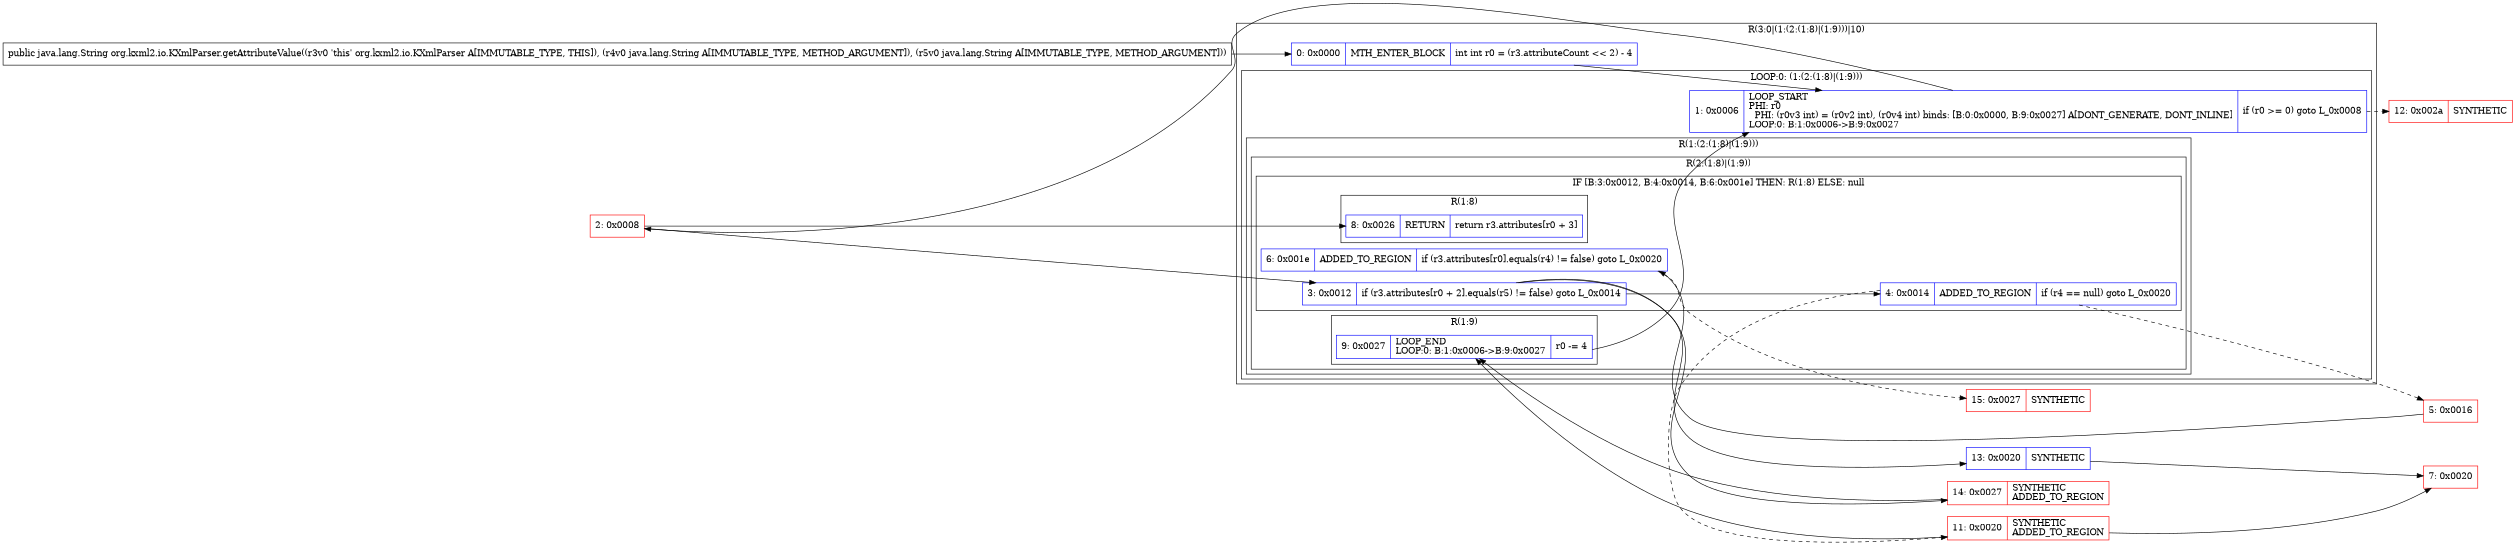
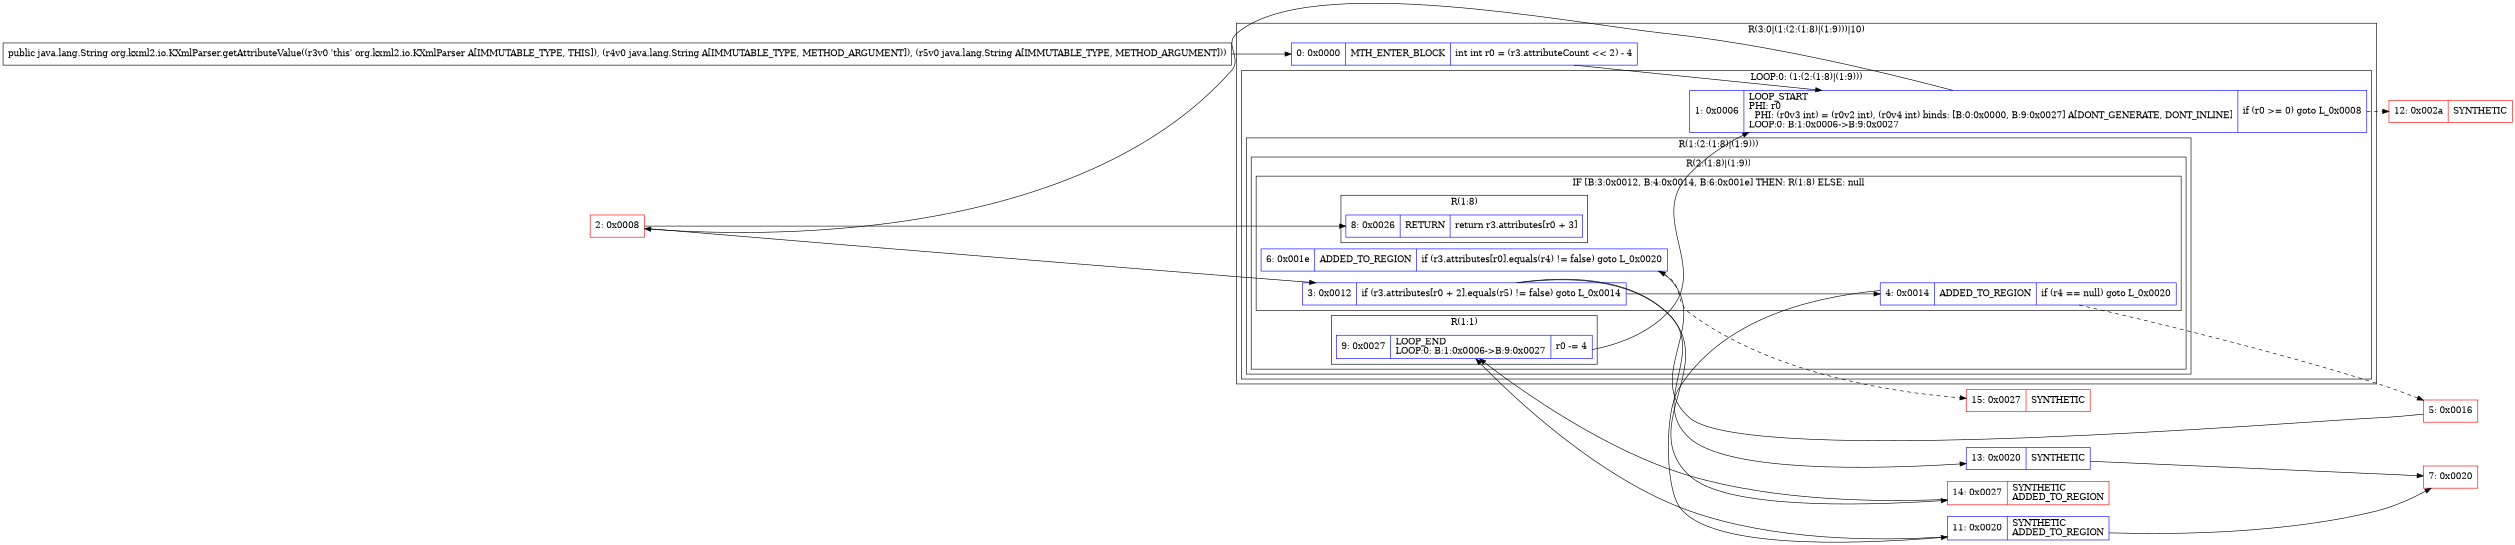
  digraph {
    rankdir=LR
    node [color=blue shape=record]
    n1 [label="{8\:\ 0x0026|RETURN\l|return r3.attributes[r0 + 3]\l}"]
    n2 [label="{3\:\ 0x0012|if (r3.attributes[r0 + 2].equals(r5) != false) goto L_0x0014\l}"]
    n3 [label="{4\:\ 0x0014|ADDED_TO_REGION\l|if (r4 == null) goto L_0x0020\l}"]
    n4 [label="{6\:\ 0x001e|ADDED_TO_REGION\l|if (r3.attributes[r0].equals(r4) != false) goto L_0x0020\l}"]
    n5 [label="{9\:\ 0x0027|LOOP_END\lLOOP:0: B:1:0x0006\-\>B:9:0x0027\l|r0 \-= 4\l}"]
    n6 [label="{1\:\ 0x0006|LOOP_START\lPHI: r0 \l  PHI: (r0v3 int) = (r0v2 int), (r0v4 int) binds: [B:0:0x0000, B:9:0x0027] A[DONT_GENERATE, DONT_INLINE]\lLOOP:0: B:1:0x0006\-\>B:9:0x0027\l|if (r0 \>= 0) goto L_0x0008\l}"]
    n7 [label="{0\:\ 0x0000|MTH_ENTER_BLOCK\l|int int r0 = (r3.attributeCount \<\< 2) \- 4\l}"]
    n8 [color=red label="{14\:\ 0x0027|SYNTHETIC\lADDED_TO_REGION\l}"]
    n9 [label="{13\:\ 0x0020|SYNTHETIC\l}"]
    n10 [color=red label="{5\:\ 0x0016}"]
-   n11 [color=red label="{11\:\ 0x0020|SYNTHETIC\lADDED_TO_REGION\l}"]
+   n11 [label="{11\:\ 0x0020|SYNTHETIC\lADDED_TO_REGION\l}"]
    n12 [color=red label="{15\:\ 0x0027|SYNTHETIC\l}"]
    n13 [color=red label="{2\:\ 0x0008}"]
    n14 [color=red label="{12\:\ 0x002a|SYNTHETIC\l}"]
    n15 [color=red label="{7\:\ 0x0020}"]
    n16 [label="{public java.lang.String org.kxml2.io.KXmlParser.getAttributeValue((r3v0 'this' org.kxml2.io.KXmlParser A[IMMUTABLE_TYPE, THIS]), (r4v0 java.lang.String A[IMMUTABLE_TYPE, METHOD_ARGUMENT]), (r5v0 java.lang.String A[IMMUTABLE_TYPE, METHOD_ARGUMENT])) }" color=""]
    subgraph cluster_1 {
      label="R(3:0|(1:(2:(1:8)|(1:9)))|10)"
      n7
      subgraph cluster_2 {
        label="LOOP:0: (1:(2:(1:8)|(1:9)))"
        n6
        subgraph cluster_3 {
          label="R(1:(2:(1:8)|(1:9)))"
          subgraph cluster_4 {
            label="R(2:(1:8)|(1:9))"
            subgraph cluster_5 {
              label="IF [B:3:0x0012, B:4:0x0014, B:6:0x001e] THEN: R(1:8) ELSE: null"
              n2
              n3
              n4
              subgraph cluster_6 {
                label="R(1:8)"
                n1
              }
            }
            subgraph cluster_7 {
-             label="R(1:9)"
+             label="R(1:1)"
              n5
            }
          }
        }
      }
    }
    n2 -> n3
    n2 -> n8 [style=solid]
    n2 -> n9
    n3 -> n10 [style=dashed]
-   n3 -> n11 [style=dashed]
+   n3 -> n11
    n4 -> n12 [style=dashed]
    n5 -> n6
    n6 -> n13
    n6 -> n14 [style=dashed]
    n7 -> n6
    n8 -> n5
    n9 -> n15
    n10 -> n4
    n11 -> n5
    n11 -> n15
    n13 -> n1
    n13 -> n2
    n16 -> n7
  }
